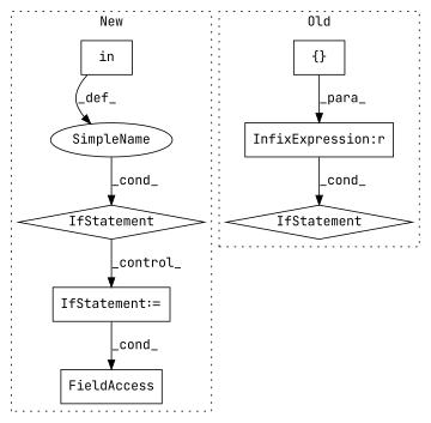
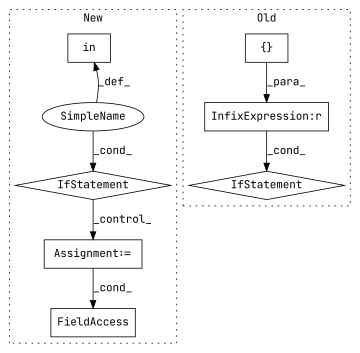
  digraph {
    fontname="JetBrains Mono"
    node [a=25 fontname="JetBrains Mono" l=2 shape=box]
    edge [fontname="JetBrains Mono"]
    n1 [a=105 l=29 label=in s=3453]
    n2 [l="10,2" label=IfStatement s="3443,3482" shape=diamond]
-   n3 [a=7 label="IfStatement:=" s=3510]
+   n3 [a=7 label="Assignment:=" s=3510]
    n4 [a=42 label=SimpleName shape=ellipse l=""]
    n5 [a=22 l=16 label=FieldAccess s=3494]
    n6 [a=4 label="{}" s=3500]
    n7 [l="4,2" label=IfStatement s="3465,3502" shape=diamond]
    n8 [a=27 l=4 label="InfixExpression:r" s=3487]
    subgraph cluster_1 {
      label=New
      style=dotted
      n1
      n2
      n3
      n4
      n5
    }
    subgraph cluster_2 {
      label=Old
      style=dotted
      n6
      n7
      n8
    }
-   n1 -> n4 [label=_def_]
+   n4 -> n1 [label=_def_]
    n2 -> n3 [label=_control_]
    n3 -> n5 [label=_cond_]
    n4 -> n2 [label=_cond_]
    n6 -> n8 [label=_para_]
    n8 -> n7 [label=_cond_]
  }
